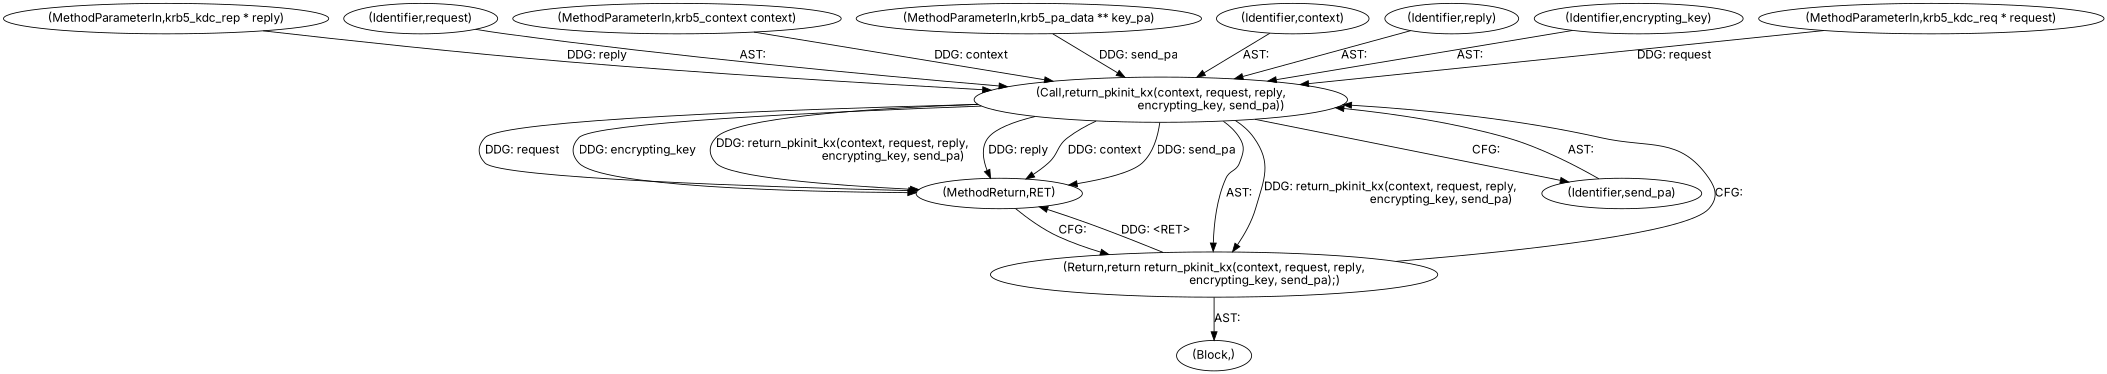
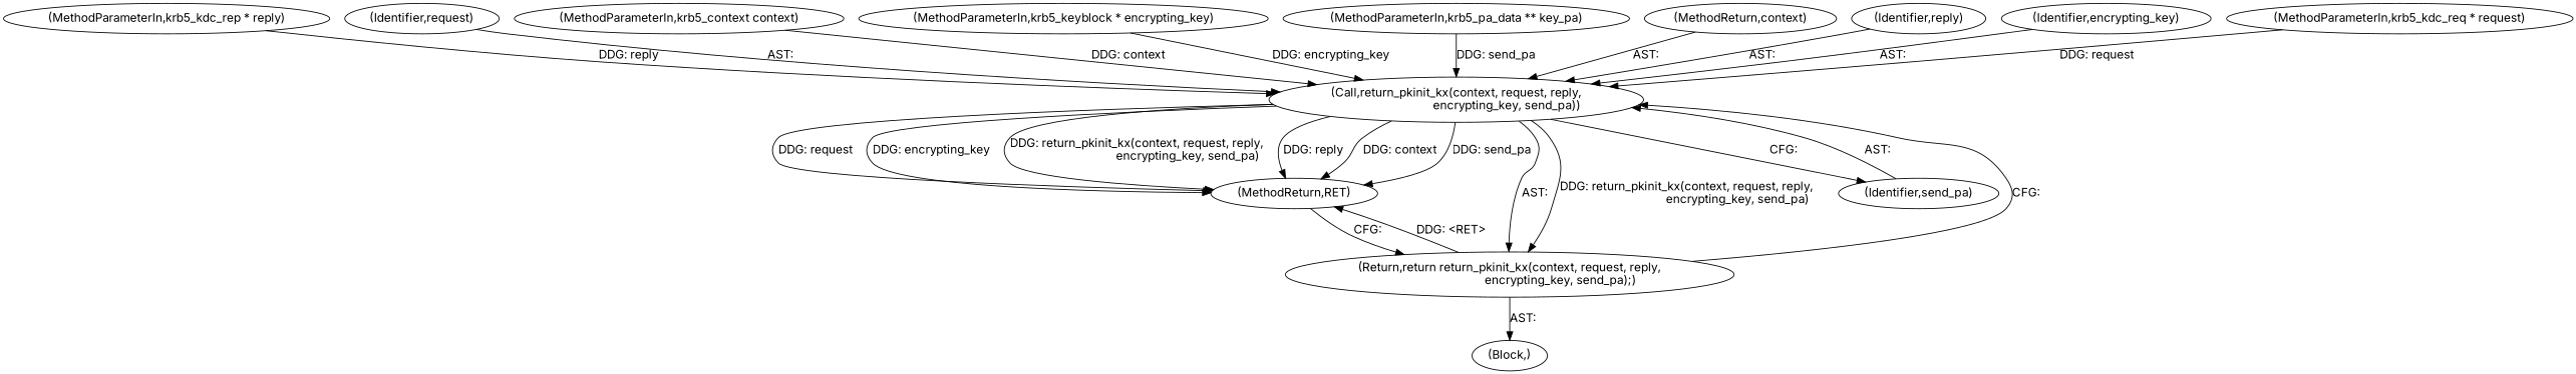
  digraph {
    fontname=Inter
    node [fontname=Inter]
    edge [fontname=Inter]
    n1 [label="(MethodParameterIn,krb5_kdc_rep * reply)"]
    n2 [label="(Call,return_pkinit_kx(context, request, reply,\n                                encrypting_key, send_pa))"]
    n3 [label="(MethodReturn,RET)"]
    n4 [label="(Return,return return_pkinit_kx(context, request, reply,\n                                encrypting_key, send_pa);)"]
    n5 [label="(Identifier,send_pa)"]
    n6 [label="(Block,)"]
    n7 [label="(Identifier,request)"]
    n8 [label="(MethodParameterIn,krb5_context context)"]
+   n9 [label="(MethodParameterIn,krb5_keyblock * encrypting_key)"]
    n10 [label="(MethodParameterIn,krb5_pa_data ** key_pa)"]
-   n11 [label="(Identifier,context)"]
+   n11 [label="(MethodReturn,context)"]
    n12 [label="(Identifier,reply)"]
    n13 [label="(Identifier,encrypting_key)"]
    n14 [label="(MethodParameterIn,krb5_kdc_req * request)"]
    n1 -> n2 [label="DDG: reply"]
    n2 -> n3 [label="DDG: request"]
    n2 -> n3 [label="DDG: encrypting_key"]
    n2 -> n3 [label="DDG: return_pkinit_kx(context, request, reply,\n                                encrypting_key, send_pa)"]
    n2 -> n3 [label="DDG: reply"]
    n2 -> n3 [label="DDG: context"]
    n2 -> n3 [label="DDG: send_pa"]
    n2 -> n4 [label="AST: "]
    n2 -> n4 [label="DDG: return_pkinit_kx(context, request, reply,\n                                encrypting_key, send_pa)"]
    n2 -> n5 [label="CFG: "]
    n3 -> n4 [label="CFG: "]
    n4 -> n2 [label="CFG: "]
    n4 -> n3 [label="DDG: <RET>"]
    n4 -> n6 [label="AST: "]
    n5 -> n2 [label="AST: "]
    n7 -> n2 [label="AST: "]
    n8 -> n2 [label="DDG: context"]
+   n9 -> n2 [label="DDG: encrypting_key"]
    n10 -> n2 [label="DDG: send_pa"]
    n11 -> n2 [label="AST: "]
    n12 -> n2 [label="AST: "]
    n13 -> n2 [label="AST: "]
    n14 -> n2 [label="DDG: request"]
  }
